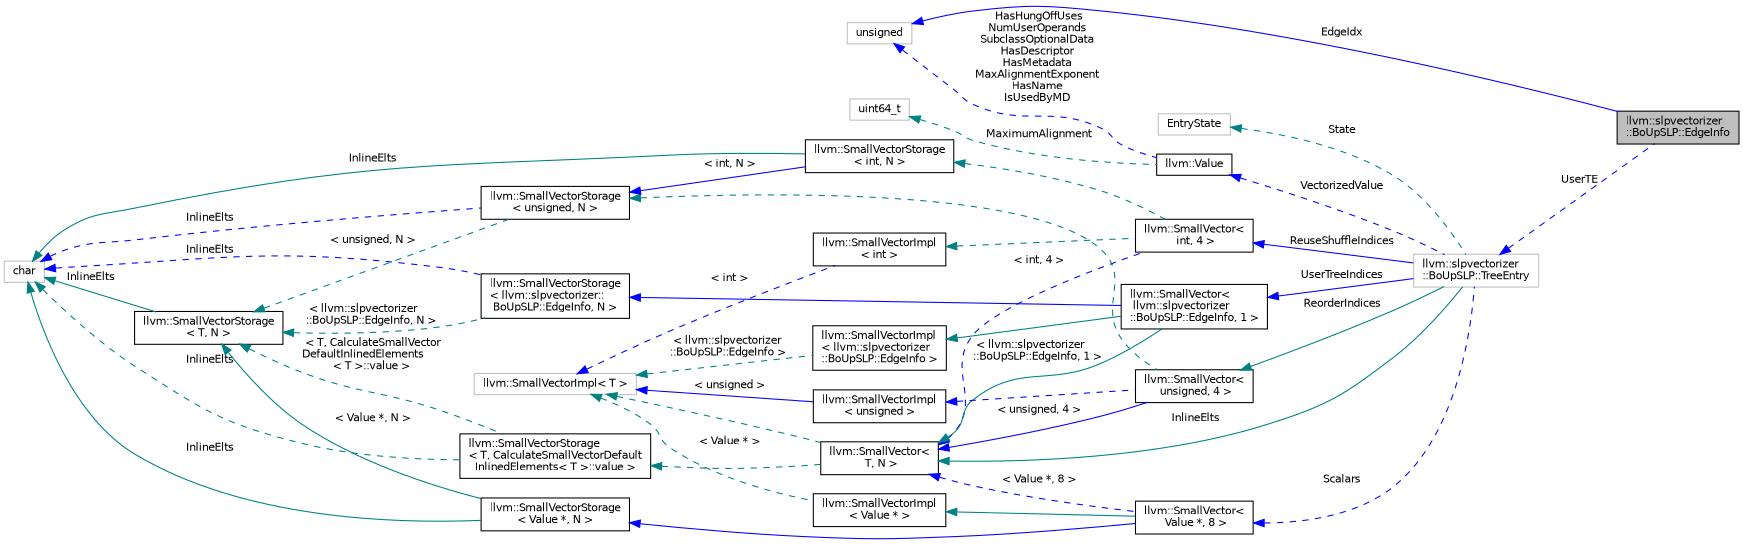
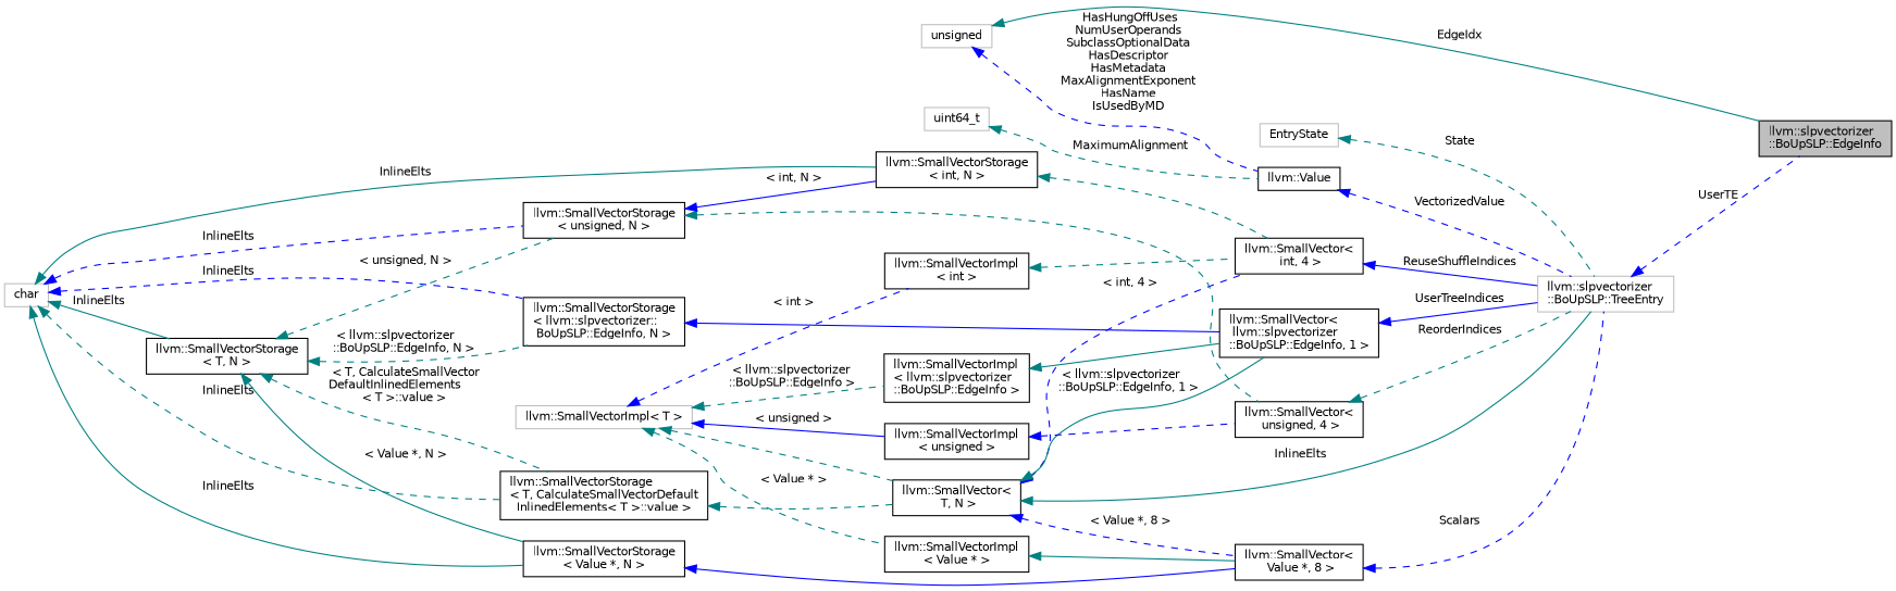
  digraph {
    rankdir=LR
    node [color=black fontname=Helvetica fontsize=10 shape=record]
    edge [color=teal dir=back fontname=Helvetica fontsize=10 labelfontname=Helvetica labelfontsize=10 style=dashed]
    n1 [fillcolor=grey75 fontcolor=black height=0.2 label="llvm::slpvectorizer\l::BoUpSLP::EdgeInfo" style=filled width=0.4]
    n2 [color=grey75 height=0.2 label="llvm::slpvectorizer\l::BoUpSLP::TreeEntry" width=0.4]
    n3 [height=0.2 label="llvm::SmallVector\<\l Value *, 8 \>" width=0.4]
    n4 [height=0.2 label="llvm::SmallVectorImpl\l\< Value * \>" width=0.4]
    n5 [color=grey75 height=0.2 label="llvm::SmallVectorImpl\< T \>" width=0.4]
    n6 [height=0.2 label="llvm::SmallVector\<\l T, N \>" width=0.4]
    n7 [height=0.2 label="llvm::SmallVectorImpl\l\< int \>" width=0.4]
    n8 [height=0.2 label="llvm::SmallVectorImpl\l\< llvm::slpvectorizer\l::BoUpSLP::EdgeInfo \>" width=0.4]
    n9 [height=0.2 label="llvm::SmallVectorImpl\l\< unsigned \>" width=0.4]
    n10 [height=0.2 label="llvm::SmallVector\<\l int, 4 \>" width=0.4]
    n11 [height=0.2 label="llvm::SmallVector\<\l llvm::slpvectorizer\l::BoUpSLP::EdgeInfo, 1 \>" width=0.4]
    n12 [height=0.2 label="llvm::SmallVector\<\l unsigned, 4 \>" width=0.4]
    n13 [height=0.2 label="llvm::SmallVectorStorage\l\< Value *, N \>" width=0.4]
    n14 [color=grey75 height=0.2 label=char width=0.4]
    n15 [height=0.2 label="llvm::SmallVectorStorage\l\< T, N \>" width=0.4]
    n16 [height=0.2 label="llvm::SmallVectorStorage\l\< T, CalculateSmallVectorDefault\lInlinedElements\< T \>::value \>" width=0.4]
    n17 [height=0.2 label="llvm::SmallVectorStorage\l\< int, N \>" width=0.4]
    n18 [height=0.2 label="llvm::SmallVectorStorage\l\< llvm::slpvectorizer::\lBoUpSLP::EdgeInfo, N \>" width=0.4]
    n19 [height=0.2 label="llvm::SmallVectorStorage\l\< unsigned, N \>" width=0.4]
    n20 [color=grey75 height=0.2 label=EntryState width=0.4]
    n21 [height=0.2 label="llvm::Value" width=0.4]
    n22 [color=grey75 height=0.2 label=uint64_t width=0.4]
    n23 [color=grey75 height=0.2 label=unsigned width=0.4]
    n2 -> n1 [color=blue label=" UserTE"]
    n3 -> n2 [color=blue label=" Scalars"]
    n4 -> n3 [style=solid]
    n5 -> n4 [label=" \< Value * \>"]
    n5 -> n6
    n5 -> n7 [color=blue label=" \< int \>"]
    n5 -> n8 [label=" \< llvm::slpvectorizer\l::BoUpSLP::EdgeInfo \>"]
    n5 -> n9 [color=blue label=" \< unsigned \>" style=solid]
    n6 -> n2 [label=" InlineElts" style=solid]
    n6 -> n3 [color=blue label=" \< Value *, 8 \>"]
    n6 -> n10 [color=blue label=" \< int, 4 \>"]
    n6 -> n11 [label=" \< llvm::slpvectorizer\l::BoUpSLP::EdgeInfo, 1 \>" style=solid]
-   n6 -> n12 [color=blue label=" \< unsigned, 4 \>" style=solid]
    n7 -> n10
    n8 -> n11 [style=solid]
    n9 -> n12 [color=blue]
    n10 -> n2 [color=blue label=" ReuseShuffleIndices" style=solid]
    n11 -> n2 [color=blue label=" UserTreeIndices" style=solid]
-   n12 -> n2 [label=" ReorderIndices" style=solid]
+   n12 -> n2 [label=" ReorderIndices"]
    n13 -> n3 [color=blue style=solid]
    n14 -> n13 [label=" InlineElts" style=solid]
    n14 -> n15 [label=" InlineElts" style=solid]
    n14 -> n16 [label=" InlineElts"]
    n14 -> n17 [label=" InlineElts" style=solid]
    n14 -> n18 [color=blue label=" InlineElts"]
    n14 -> n19 [color=blue label=" InlineElts"]
    n15 -> n13 [label=" \< Value *, N \>" style=solid]
    n15 -> n16 [label=" \< T, CalculateSmallVector\lDefaultInlinedElements\l\< T \>::value \>"]
    n15 -> n18 [label=" \< llvm::slpvectorizer\l::BoUpSLP::EdgeInfo, N \>"]
    n15 -> n19 [label=" \< unsigned, N \>"]
    n16 -> n6
    n17 -> n10
    n18 -> n11 [color=blue style=solid]
    n19 -> n12
    n19 -> n17 [color=blue label=" \< int, N \>" style=solid]
    n20 -> n2 [label=" State"]
    n21 -> n2 [color=blue label=" VectorizedValue"]
    n22 -> n21 [label=" MaximumAlignment"]
-   n23 -> n1 [color=blue label=" EdgeIdx" style=solid]
+   n23 -> n1 [label=" EdgeIdx" style=solid]
    n23 -> n21 [color=blue label=" HasHungOffUses\nNumUserOperands\nSubclassOptionalData\nHasDescriptor\nHasMetadata\nMaxAlignmentExponent\nHasName\nIsUsedByMD"]
  }
